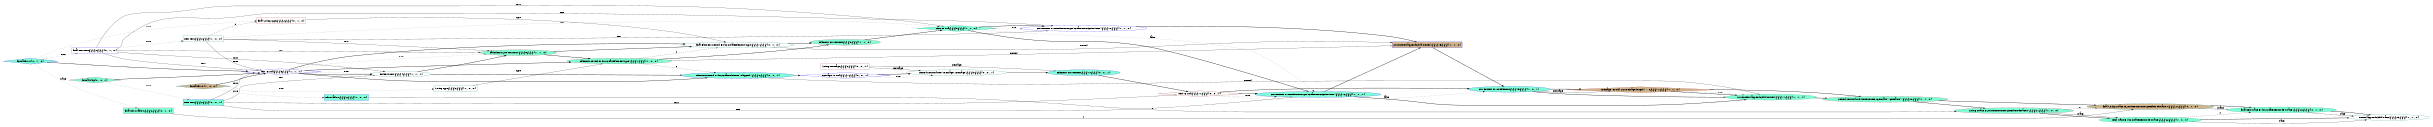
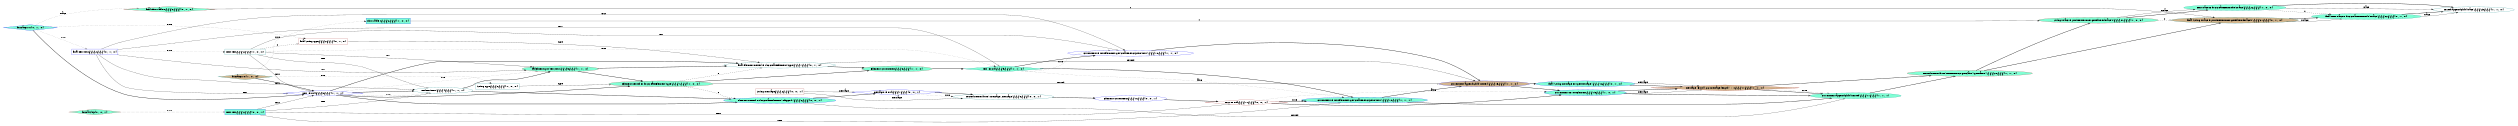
  digraph {
    rankdir=LR
    node [color=blue fillcolor=aquamarine shape=ellipse style=filled]
    edge [arrowhead=normal style=bold]
    n1 [fillcolor=white label="message != null@@@7@@@['0', '0', '1']" shape=diamond]
    n2 [color=teal fillcolor=white label="nested.setAttribute(\"message\",message)@@@8@@@['0', '0', '1']"]
-   n3 [label="Element currentTest@@@10@@@['0', '0', '1']"]
+   n3 [fillcolor=white label="Element currentTest@@@10@@@['0', '0', '1']"]
    n4 [color=brown fillcolor=white label="test != null@@@11@@@['0', '0', '1']" shape=diamond]
    n5 [color=teal label="final Text trace = doc.createTextNode(strace)@@@22@@@['0', '1', '0']"]
    n6 [color=teal fillcolor=white label="nested.appendChild(trace)@@@23@@@['1', '1', '0']"]
    n7 [color=teal label="Text trace = doc.createTextNode(strace)@@@22@@@['1', '0', '0']"]
    n8 [label="formatError['0', '1', '0']" shape=diamond]
    n9 [color=brown fillcolor=white label="final String type@@@2@@@['0', '1', '0']" shape=box]
-   n10 [color=brown label="final Throwable t@@@2@@@['0', '1', '0']" shape=box]
+   n10 [color=brown label="final Throwable t@@@2@@@['0', '1', '0']" shape=diamond]
    n11 [fillcolor=white label="test != null@@@3@@@['1', '1', '1']" shape=diamond]
    n12 [fillcolor=white label="final Test test@@@2@@@['0', '1', '0']" shape=box]
    n13 [color=teal fillcolor=white label="final Element nested = doc.createElement(type)@@@7@@@['0', '1', '0']"]
    n14 [color=teal fillcolor=tan label="final String strace = JUnitTestRunner.getFilteredTrace(t)@@@21@@@['0', '1', '0']"]
    n15 [color=teal fillcolor=white label="endTest(test)@@@4@@@['1', '1', '1']"]
    n16 [label="Element nested = doc.createElement(\"skipped\")@@@6@@@['0', '0', '1']"]
    n17 [color=brown label="failedTests.put(test,test)@@@5@@@['1', '1', '0']"]
    n18 [color=brown label="Element nested = doc.createElement(type)@@@7@@@['1', '0', '0']"]
    n19 [color=teal fillcolor=white label="Test test@@@2@@@['1', '0', '0']" shape=box]
    n20 [color=teal label="test != null@@@9@@@['1', '1', '0']" shape=diamond]
    n21 [fillcolor=white label="currentTest = testElements.get(createDescription(test))@@@10@@@['1', '1', '0']"]
    n22 [color=teal label="currentTest.appendChild(nested)@@@17@@@['1', '1', '1']"]
    n23 [label="currentTest = testElements.get(createDescription(test))@@@12@@@['1', '1', '1']"]
-   n24 [fillcolor=tan label="currentTest.appendChild(nested)@@@15@@@['1', '1', '0']" shape=box]
+   n24 [fillcolor=tan label="currentTest.appendChild(nested)@@@15@@@['1', '1', '0']"]
    n25 [color=brown label="nested.setAttribute(ATTR_TYPE,t.getClass().getName())@@@20@@@['1', '1', '0']"]
    n26 [label="currentTest = rootElement@@@15@@@['1', '0', '1']"]
+   n27 [label="final String message = t.getMessage()@@@16@@@['0', '1', '0']"]
    n28 [label="Throwable t@@@2@@@['1', '0', '0']" shape=box]
    n29 [color=brown label="String strace = JUnitTestRunner.getFilteredTrace(t)@@@21@@@['1', '0', '0']"]
    n30 [color=teal fillcolor=tan label="formatError['1', '0', '0']" shape=diamond]
    n31 [color=teal fillcolor=white label="String type@@@2@@@['1', '0', '0']" shape=box]
    n32 [color=brown fillcolor=tan label="message != null && message.length() > 0@@@17@@@['1', '1', '0']" shape=diamond]
    n33 [color=brown label="Element currentTest@@@8@@@['1', '1', '0']"]
    n34 [color=brown fillcolor=white label="String message@@@2@@@['0', '0', '1']" shape=box]
    n35 [label="Test test@@@2@@@['0', '0', '1']" shape=box]
    n36 [color=brown label="formatSkip['0', '0', '1']" shape=diamond]
    n1 -> n2
    n1 -> n2 [label=true style=dotted]
    n2 -> n3
    n3 -> n4
    n4 -> n23
    n4 -> n23 [label=true style=dotted]
    n4 -> n26 [label=false style=dotted]
    n4 -> n26
    n5 -> n6 [arrowhead=onormal]
    n5 -> n6 [label=trace style=solid]
    n7 -> n5 [label=0 style=dashed]
    n7 -> n6 [arrowhead=onormal]
    n7 -> n6 [label=trace style=solid]
    n8 -> n9 [label=true style=dotted]
    n8 -> n10 [arrowhead=onormal label=trace style=dotted]
    n8 -> n11
    n8 -> n12 [arrowhead=onormal label=true style=dotted]
    n9 -> n13 [label=type style=solid]
    n10 -> n14 [label=t style=solid]
    n11 -> n13
    n11 -> n15
    n11 -> n15 [arrowhead=onormal label=true style=dotted]
    n11 -> n16 [arrowhead=onormal]
    n11 -> n17 [arrowhead=onormal label=true style=dotted]
    n11 -> n18
    n12 -> n11 [arrowhead=onormal label=test style=solid]
    n12 -> n15 [label=test style=solid]
    n12 -> n17 [label=test style=solid]
    n12 -> n19 [label=true style=dotted]
    n12 -> n20 [arrowhead=onormal label=test style=solid]
    n12 -> n21 [label=test style=solid]
    n13 -> n24 [label=nested style=solid]
    n13 -> n33
    n14 -> n5 [arrowhead=onormal]
    n14 -> n5 [arrowhead=onormal label=strace style=solid]
    n15 -> n16 [arrowhead=onormal]
    n15 -> n17
    n16 -> n1
    n16 -> n22 [arrowhead=onormal label=nested style=solid]
    n17 -> n13
    n17 -> n18
    n18 -> n13 [arrowhead=onormal label=0 style=dashed]
    n18 -> n16 [label=0 style=dashed]
    n18 -> n24 [arrowhead=onormal label=nested style=solid]
    n18 -> n33 [arrowhead=onormal]
    n19 -> n9 [arrowhead=onormal label=0 style=dashed]
    n19 -> n11 [arrowhead=onormal label=test style=solid]
+   n19 -> n15 [arrowhead=onormal label=test style=solid]
    n19 -> n17 [label=test style=solid]
    n19 -> n20 [label=test style=dotted]
    n19 -> n21 [arrowhead=onormal label=test style=solid]
    n20 -> n21
    n20 -> n21 [arrowhead=onormal label=true style=dotted]
    n20 -> n23 [label=false style=dotted]
    n20 -> n23 [arrowhead=onormal]
    n21 -> n24 [arrowhead=onormal]
    n22 -> n25 [arrowhead=onormal]
    n23 -> n22 [arrowhead=onormal]
    n23 -> n24 [arrowhead=onormal]
    n24 -> n26
+   n24 -> n27
    n25 -> n14 [arrowhead=onormal]
    n25 -> n29 [arrowhead=onormal]
    n26 -> n22 [arrowhead=onormal]
    n26 -> n32
    n26 -> n32 [arrowhead=onormal label=message style=solid]
+   n27 -> n32 [arrowhead=onormal]
+   n27 -> n32 [label=message style=solid]
    n28 -> n29 [label=t style=solid]
    n29 -> n7 [arrowhead=onormal]
    n29 -> n7 [label=strace style=solid]
    n29 -> n14 [arrowhead=onormal label=0 style=dashed]
    n30 -> n11
    n30 -> n28 [label=true style=dotted]
    n30 -> n31 [label=true style=dotted]
    n31 -> n18 [arrowhead=onormal label=type style=solid]
    n32 -> n22 [arrowhead=onormal label=true style=dotted]
    n32 -> n22 [arrowhead=onormal]
    n32 -> n25 [arrowhead=onormal]
    n33 -> n20
-   n34 -> n3 [arrowhead=onormal label=message style=solid]
+   n34 -> n1 [arrowhead=onormal label=message style=solid]
    n34 -> n2 [label=message style=solid]
    n35 -> n4 [arrowhead=onormal label=test style=solid]
    n35 -> n11 [label=test style=solid]
    n35 -> n15 [arrowhead=onormal label=test style=solid]
    n35 -> n23 [arrowhead=onormal label=test style=solid]
-   n36 -> n11
    n36 -> n35 [arrowhead=onormal label=true style=dotted]
  }
